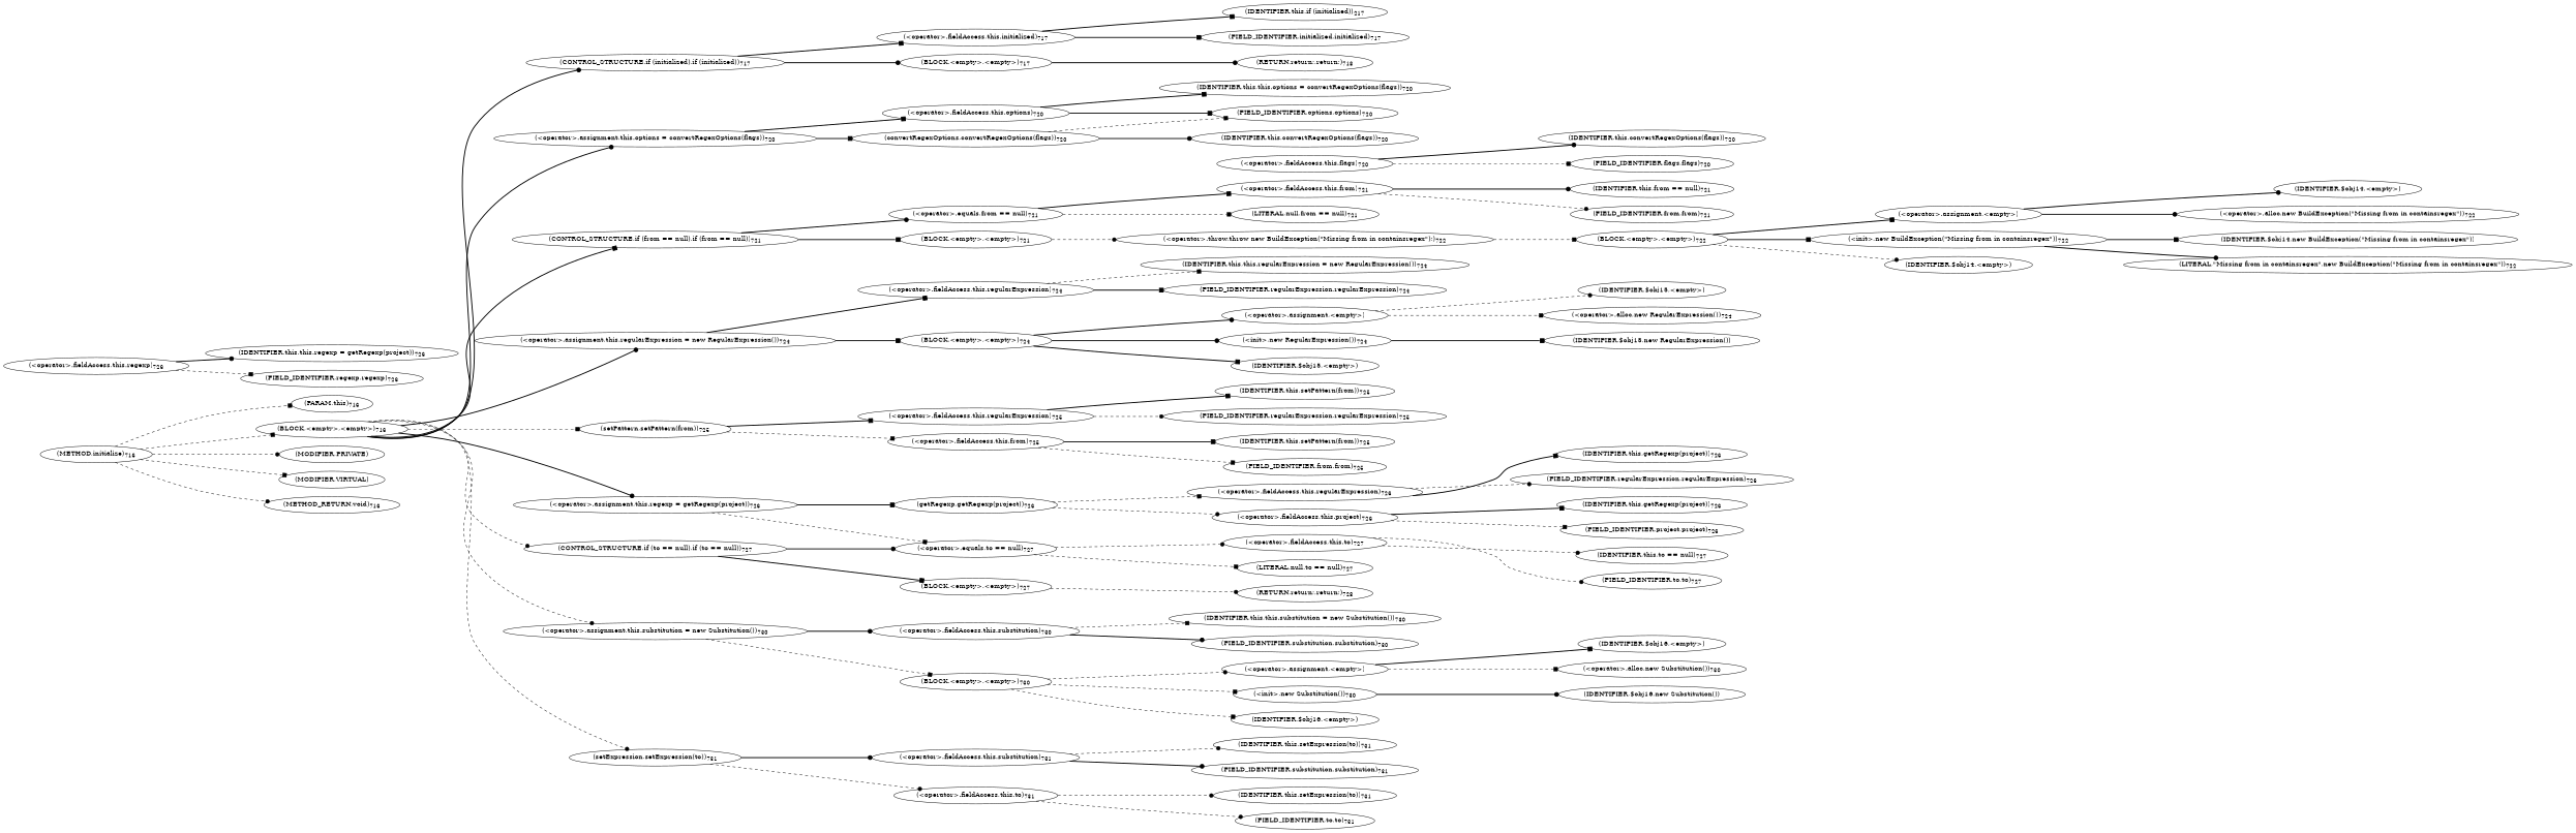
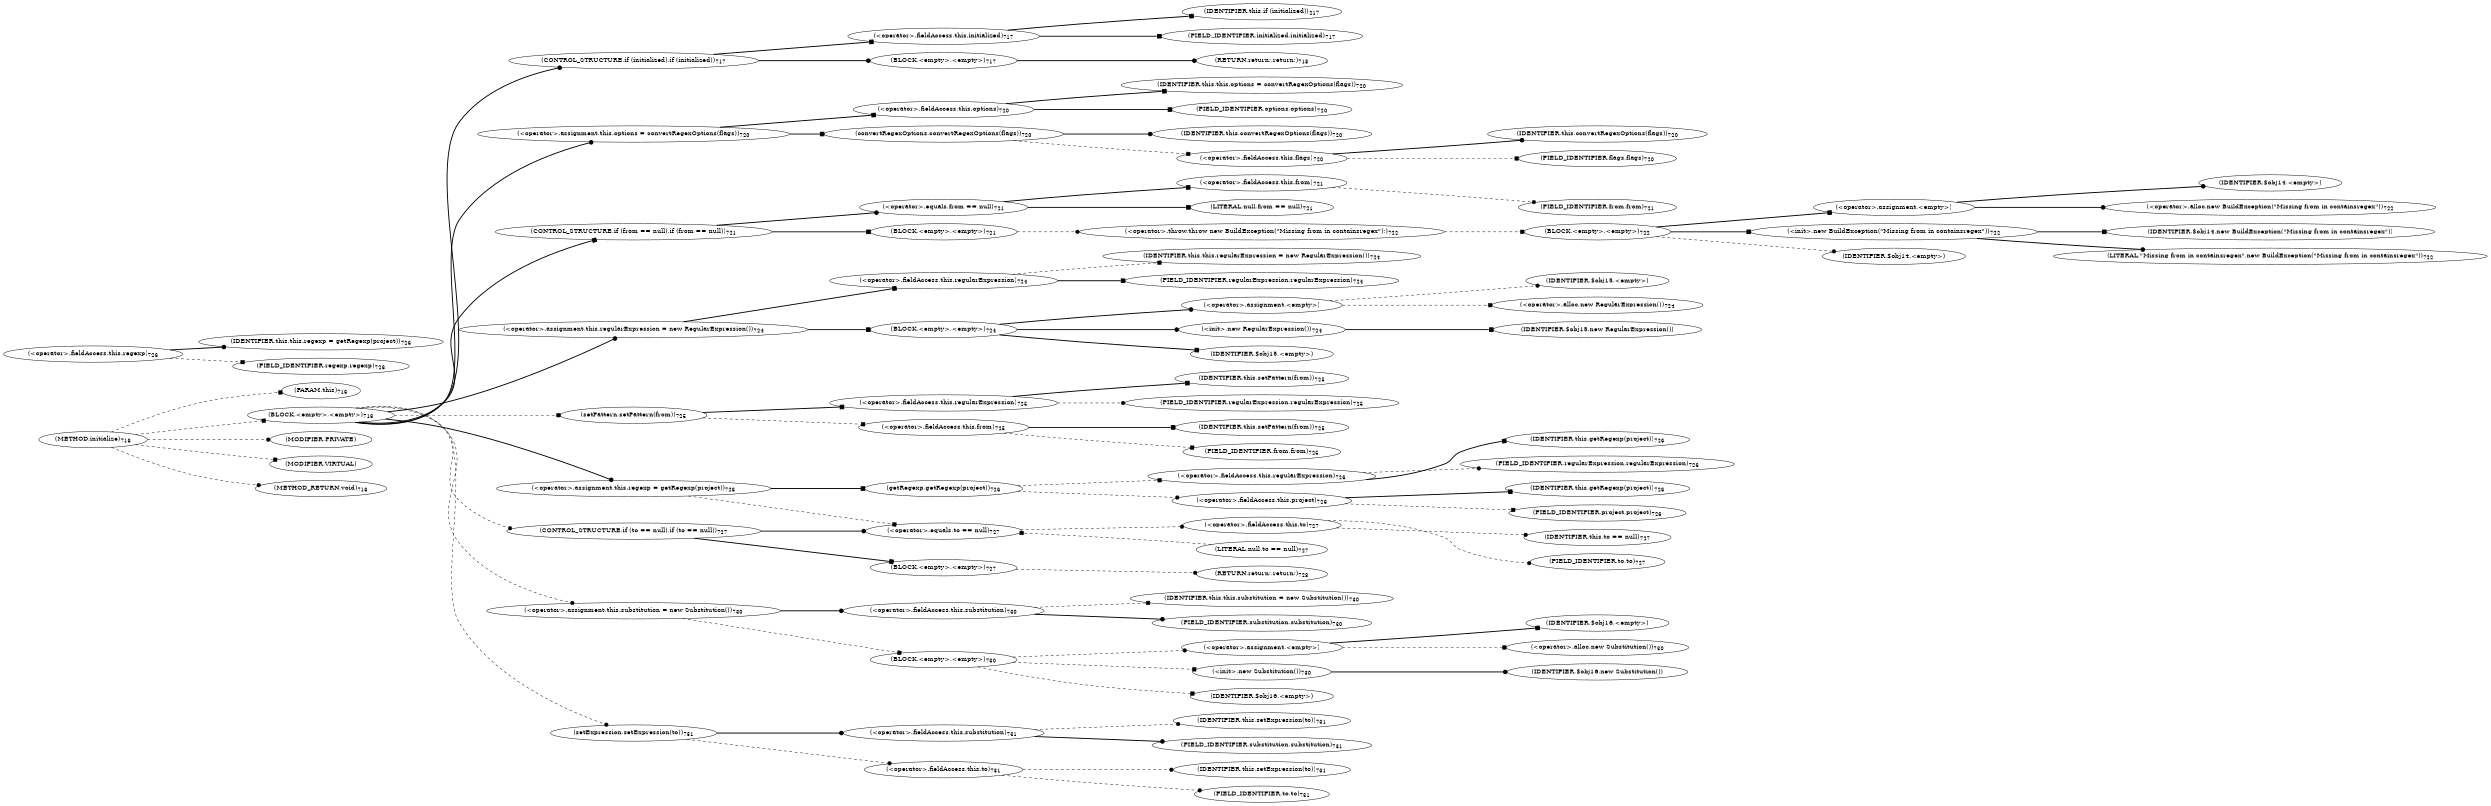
  digraph {
    rankdir=LR
    edge [arrowhead=box style=bold]
    n1 [label=<(METHOD,initialize)<SUB>716</SUB>>]
    n2 [label=<(PARAM,this)<SUB>716</SUB>>]
    n3 [label=<(BLOCK,&lt;empty&gt;,&lt;empty&gt;)<SUB>716</SUB>>]
    n4 [label=<(MODIFIER,PRIVATE)>]
    n5 [label=<(MODIFIER,VIRTUAL)>]
    n6 [label=<(METHOD_RETURN,void)<SUB>716</SUB>>]
    n7 [label=<(CONTROL_STRUCTURE,if (initialized),if (initialized))<SUB>717</SUB>>]
    n8 [label=<(&lt;operator&gt;.assignment,this.options = convertRegexOptions(flags))<SUB>720</SUB>>]
    n9 [label=<(CONTROL_STRUCTURE,if (from == null),if (from == null))<SUB>721</SUB>>]
    n10 [label=<(&lt;operator&gt;.assignment,this.regularExpression = new RegularExpression())<SUB>724</SUB>>]
    n11 [label=<(setPattern,setPattern(from))<SUB>725</SUB>>]
    n12 [label=<(&lt;operator&gt;.assignment,this.regexp = getRegexp(project))<SUB>726</SUB>>]
    n13 [label=<(CONTROL_STRUCTURE,if (to == null),if (to == null))<SUB>727</SUB>>]
    n14 [label=<(&lt;operator&gt;.assignment,this.substitution = new Substitution())<SUB>730</SUB>>]
    n15 [label=<(setExpression,setExpression(to))<SUB>731</SUB>>]
    n16 [label=<(&lt;operator&gt;.fieldAccess,this.initialized)<SUB>717</SUB>>]
    n17 [label=<(BLOCK,&lt;empty&gt;,&lt;empty&gt;)<SUB>717</SUB>>]
    n18 [label=<(&lt;operator&gt;.fieldAccess,this.options)<SUB>720</SUB>>]
    n19 [label=<(convertRegexOptions,convertRegexOptions(flags))<SUB>720</SUB>>]
    n20 [label=<(&lt;operator&gt;.equals,from == null)<SUB>721</SUB>>]
    n21 [label=<(BLOCK,&lt;empty&gt;,&lt;empty&gt;)<SUB>721</SUB>>]
    n22 [label=<(&lt;operator&gt;.fieldAccess,this.regularExpression)<SUB>724</SUB>>]
    n23 [label=<(BLOCK,&lt;empty&gt;,&lt;empty&gt;)<SUB>724</SUB>>]
    n24 [label=<(&lt;operator&gt;.fieldAccess,this.regularExpression)<SUB>725</SUB>>]
    n25 [label=<(&lt;operator&gt;.fieldAccess,this.from)<SUB>725</SUB>>]
    n26 [label=<(getRegexp,getRegexp(project))<SUB>726</SUB>>]
    n27 [label=<(&lt;operator&gt;.equals,to == null)<SUB>727</SUB>>]
    n28 [label=<(BLOCK,&lt;empty&gt;,&lt;empty&gt;)<SUB>727</SUB>>]
    n29 [label=<(&lt;operator&gt;.fieldAccess,this.substitution)<SUB>730</SUB>>]
    n30 [label=<(BLOCK,&lt;empty&gt;,&lt;empty&gt;)<SUB>730</SUB>>]
    n31 [label=<(&lt;operator&gt;.fieldAccess,this.substitution)<SUB>731</SUB>>]
    n32 [label=<(&lt;operator&gt;.fieldAccess,this.to)<SUB>731</SUB>>]
    n33 [label=<(IDENTIFIER,this,if (initialized))<SUB>217</SUB>>]
    n34 [label=<(FIELD_IDENTIFIER,initialized,initialized)<SUB>717</SUB>>]
    n35 [label=<(RETURN,return;,return;)<SUB>718</SUB>>]
    n36 [label=<(IDENTIFIER,this,this.options = convertRegexOptions(flags))<SUB>720</SUB>>]
    n37 [label=<(FIELD_IDENTIFIER,options,options)<SUB>720</SUB>>]
    n38 [label=<(IDENTIFIER,this,convertRegexOptions(flags))<SUB>720</SUB>>]
    n39 [label=<(&lt;operator&gt;.fieldAccess,this.flags)<SUB>720</SUB>>]
    n40 [label=<(IDENTIFIER,this,convertRegexOptions(flags))<SUB>720</SUB>>]
    n41 [label=<(FIELD_IDENTIFIER,flags,flags)<SUB>720</SUB>>]
    n42 [label=<(&lt;operator&gt;.fieldAccess,this.from)<SUB>721</SUB>>]
    n43 [label=<(LITERAL,null,from == null)<SUB>721</SUB>>]
    n44 [label=<(&lt;operator&gt;.throw,throw new BuildException(&quot;Missing from in containsregex&quot;);)<SUB>722</SUB>>]
-   n45 [label=<(IDENTIFIER,this,from == null)<SUB>721</SUB>>]
    n46 [label=<(FIELD_IDENTIFIER,from,from)<SUB>721</SUB>>]
    n47 [label=<(BLOCK,&lt;empty&gt;,&lt;empty&gt;)<SUB>722</SUB>>]
    n48 [label=<(&lt;operator&gt;.assignment,&lt;empty&gt;)>]
    n49 [label=<(&lt;init&gt;,new BuildException(&quot;Missing from in containsregex&quot;))<SUB>722</SUB>>]
    n50 [label=<(IDENTIFIER,$obj14,&lt;empty&gt;)>]
    n51 [label=<(IDENTIFIER,$obj14,&lt;empty&gt;)>]
    n52 [label=<(&lt;operator&gt;.alloc,new BuildException(&quot;Missing from in containsregex&quot;))<SUB>722</SUB>>]
    n53 [label=<(IDENTIFIER,$obj14,new BuildException(&quot;Missing from in containsregex&quot;))>]
    n54 [label=<(LITERAL,&quot;Missing from in containsregex&quot;,new BuildException(&quot;Missing from in containsregex&quot;))<SUB>722</SUB>>]
    n55 [label=<(IDENTIFIER,this,this.regularExpression = new RegularExpression())<SUB>724</SUB>>]
    n56 [label=<(FIELD_IDENTIFIER,regularExpression,regularExpression)<SUB>724</SUB>>]
    n57 [label=<(&lt;operator&gt;.assignment,&lt;empty&gt;)>]
    n58 [label=<(&lt;init&gt;,new RegularExpression())<SUB>724</SUB>>]
    n59 [label=<(IDENTIFIER,$obj15,&lt;empty&gt;)>]
    n60 [label=<(IDENTIFIER,$obj15,&lt;empty&gt;)>]
    n61 [label=<(&lt;operator&gt;.alloc,new RegularExpression())<SUB>724</SUB>>]
    n62 [label=<(IDENTIFIER,$obj15,new RegularExpression())>]
    n63 [label=<(IDENTIFIER,this,setPattern(from))<SUB>725</SUB>>]
    n64 [label=<(FIELD_IDENTIFIER,regularExpression,regularExpression)<SUB>725</SUB>>]
    n65 [label=<(IDENTIFIER,this,setPattern(from))<SUB>725</SUB>>]
    n66 [label=<(FIELD_IDENTIFIER,from,from)<SUB>725</SUB>>]
    n67 [label=<(&lt;operator&gt;.fieldAccess,this.regexp)<SUB>726</SUB>>]
    n68 [label=<(IDENTIFIER,this,this.regexp = getRegexp(project))<SUB>726</SUB>>]
    n69 [label=<(FIELD_IDENTIFIER,regexp,regexp)<SUB>726</SUB>>]
    n70 [label=<(&lt;operator&gt;.fieldAccess,this.regularExpression)<SUB>726</SUB>>]
    n71 [label=<(&lt;operator&gt;.fieldAccess,this.project)<SUB>726</SUB>>]
    n72 [label=<(IDENTIFIER,this,getRegexp(project))<SUB>726</SUB>>]
    n73 [label=<(FIELD_IDENTIFIER,regularExpression,regularExpression)<SUB>726</SUB>>]
    n74 [label=<(IDENTIFIER,this,getRegexp(project))<SUB>726</SUB>>]
    n75 [label=<(FIELD_IDENTIFIER,project,project)<SUB>726</SUB>>]
    n76 [label=<(&lt;operator&gt;.fieldAccess,this.to)<SUB>727</SUB>>]
    n77 [label=<(LITERAL,null,to == null)<SUB>727</SUB>>]
    n78 [label=<(RETURN,return;,return;)<SUB>728</SUB>>]
    n79 [label=<(IDENTIFIER,this,to == null)<SUB>727</SUB>>]
    n80 [label=<(FIELD_IDENTIFIER,to,to)<SUB>727</SUB>>]
    n81 [label=<(IDENTIFIER,this,this.substitution = new Substitution())<SUB>730</SUB>>]
    n82 [label=<(FIELD_IDENTIFIER,substitution,substitution)<SUB>730</SUB>>]
    n83 [label=<(&lt;operator&gt;.assignment,&lt;empty&gt;)>]
    n84 [label=<(&lt;init&gt;,new Substitution())<SUB>730</SUB>>]
    n85 [label=<(IDENTIFIER,$obj16,&lt;empty&gt;)>]
    n86 [label=<(IDENTIFIER,$obj16,&lt;empty&gt;)>]
    n87 [label=<(&lt;operator&gt;.alloc,new Substitution())<SUB>730</SUB>>]
    n88 [label=<(IDENTIFIER,$obj16,new Substitution())>]
    n89 [label=<(IDENTIFIER,this,setExpression(to))<SUB>731</SUB>>]
    n90 [label=<(FIELD_IDENTIFIER,substitution,substitution)<SUB>731</SUB>>]
    n91 [label=<(IDENTIFIER,this,setExpression(to))<SUB>731</SUB>>]
    n92 [label=<(FIELD_IDENTIFIER,to,to)<SUB>731</SUB>>]
    n1 -> n2 [style=dashed]
    n1 -> n3 [style=dashed]
    n1 -> n4 [arrowhead=dot style=dashed]
    n1 -> n5 [style=dashed]
    n1 -> n6 [arrowhead=dot style=dashed]
    n3 -> n7 [arrowhead=dot]
    n3 -> n8 [arrowhead=dot]
    n3 -> n9
    n3 -> n10 [arrowhead=dot]
    n3 -> n11 [style=dashed]
    n3 -> n12 [arrowhead=dot]
    n3 -> n13 [arrowhead=dot style=dashed]
    n3 -> n14 [arrowhead=dot style=dashed]
    n3 -> n15 [arrowhead=dot style=dashed]
    n7 -> n16
    n7 -> n17 [arrowhead=dot]
    n8 -> n18
    n8 -> n19
    n9 -> n20 [arrowhead=dot]
    n9 -> n21
    n10 -> n22
    n10 -> n23
    n11 -> n24
    n11 -> n25 [style=dashed]
    n12 -> n26
    n12 -> n27 [style=dashed]
    n13 -> n27 [arrowhead=dot]
    n13 -> n28
    n14 -> n29 [arrowhead=dot]
    n14 -> n30 [style=dashed]
    n15 -> n31 [arrowhead=dot]
    n15 -> n32 [arrowhead=dot style=dashed]
    n16 -> n33
    n16 -> n34
    n17 -> n35 [arrowhead=dot]
    n18 -> n36
    n18 -> n37
    n19 -> n38 [arrowhead=dot]
-   n19 -> n37 [style=dashed]
+   n19 -> n39 [style=dashed]
    n20 -> n42
-   n20 -> n43 [style=dashed]
+   n20 -> n43
    n21 -> n44 [arrowhead=dot style=dashed]
    n22 -> n55 [style=dashed]
    n22 -> n56
    n23 -> n57 [arrowhead=dot]
    n23 -> n58 [arrowhead=dot]
    n23 -> n59
    n24 -> n63
    n24 -> n64 [arrowhead=dot style=dashed]
    n25 -> n65
    n25 -> n66 [style=dashed]
    n26 -> n70 [style=dashed]
    n26 -> n71 [arrowhead=dot style=dashed]
    n27 -> n76 [arrowhead=dot style=dashed]
-   n27 -> n77 [style=dashed]
+   n77 -> n27 [style=dashed]
    n28 -> n78 [arrowhead=dot style=dashed]
    n29 -> n81 [style=dashed]
    n29 -> n82 [arrowhead=dot]
    n30 -> n83 [arrowhead=dot style=dashed]
    n30 -> n84 [style=dashed]
    n30 -> n85 [style=dashed]
    n31 -> n89 [arrowhead=dot style=dashed]
    n31 -> n90 [arrowhead=dot]
    n32 -> n91 [arrowhead=dot style=dashed]
    n32 -> n92 [arrowhead=dot style=dashed]
    n39 -> n40 [arrowhead=dot]
    n39 -> n41 [style=dashed]
-   n42 -> n45 [arrowhead=dot]
    n42 -> n46 [arrowhead=dot style=dashed]
    n44 -> n47 [style=dashed]
    n47 -> n48
    n47 -> n49
    n47 -> n50 [arrowhead=dot style=dashed]
    n48 -> n51 [arrowhead=dot]
    n48 -> n52 [arrowhead=dot]
    n49 -> n53
    n49 -> n54 [arrowhead=dot]
    n57 -> n60 [arrowhead=dot style=dashed]
    n57 -> n61 [style=dashed]
    n58 -> n62
    n67 -> n68 [arrowhead=dot]
    n67 -> n69 [style=dashed]
    n70 -> n72
    n70 -> n73 [arrowhead=dot style=dashed]
    n71 -> n74
    n71 -> n75 [style=dashed]
    n76 -> n79 [arrowhead=dot style=dashed]
    n76 -> n80 [arrowhead=dot style=dashed]
    n83 -> n86
    n83 -> n87 [style=dashed]
    n84 -> n88 [arrowhead=dot]
  }
